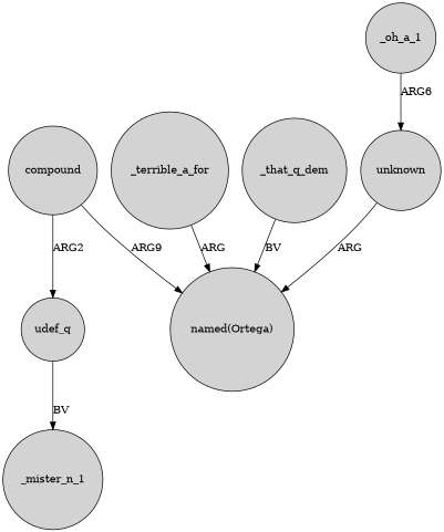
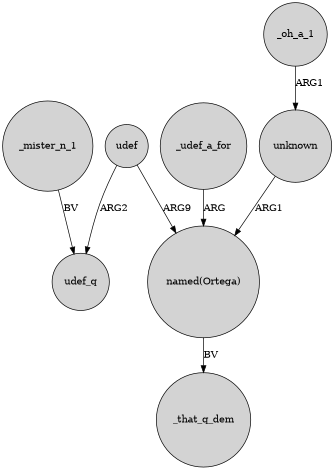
  digraph {
    node [shape=circle style=filled]
    udef_q
    _mister_n_1
-   _terrible_a_for
+   _terrible_a_for [label=_udef_a_for]
    "named(Ortega)"
    _that_q_dem
    _oh_a_1
    unknown
-   compound
-   udef_q -> _mister_n_1 [label=BV]
+   compound [label=udef]
+   _mister_n_1 -> udef_q [label=BV]
    _terrible_a_for -> "named(Ortega)" [label=ARG]
-   _that_q_dem -> "named(Ortega)" [label=BV]
-   _oh_a_1 -> unknown [label=ARG6]
-   unknown -> "named(Ortega)" [label=ARG]
+   "named(Ortega)" -> _that_q_dem [label=BV]
+   _oh_a_1 -> unknown [label=ARG1]
+   unknown -> "named(Ortega)" [label=ARG1]
    compound -> udef_q [label=ARG2]
    compound -> "named(Ortega)" [label=ARG9]
  }
